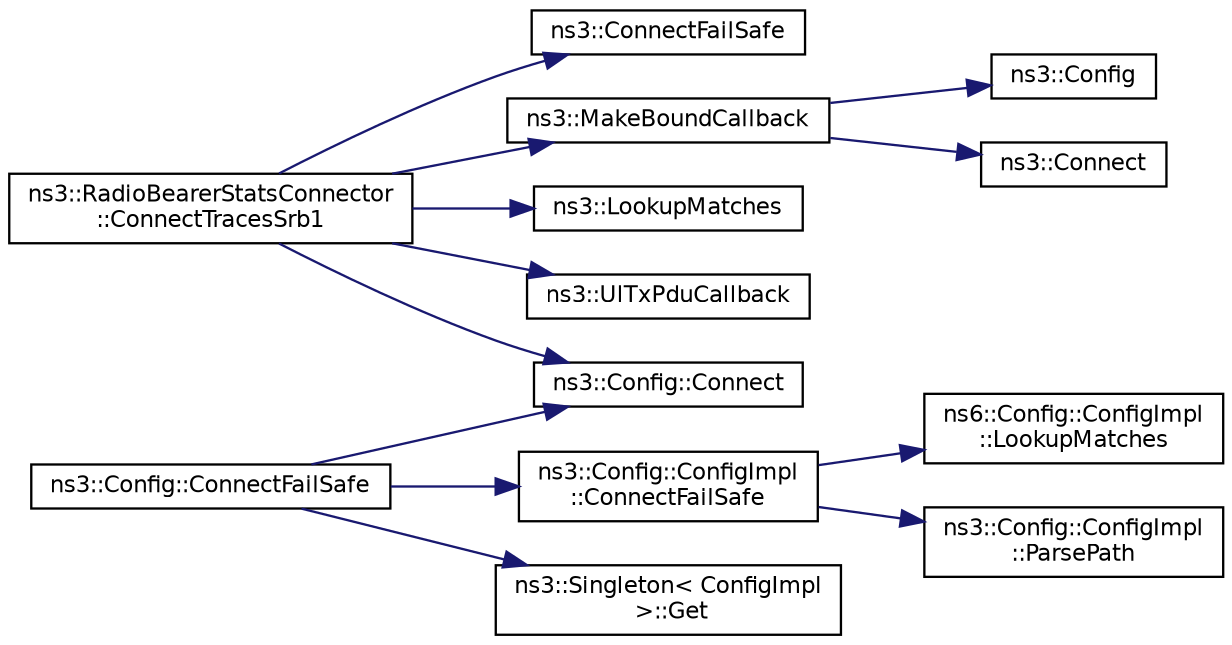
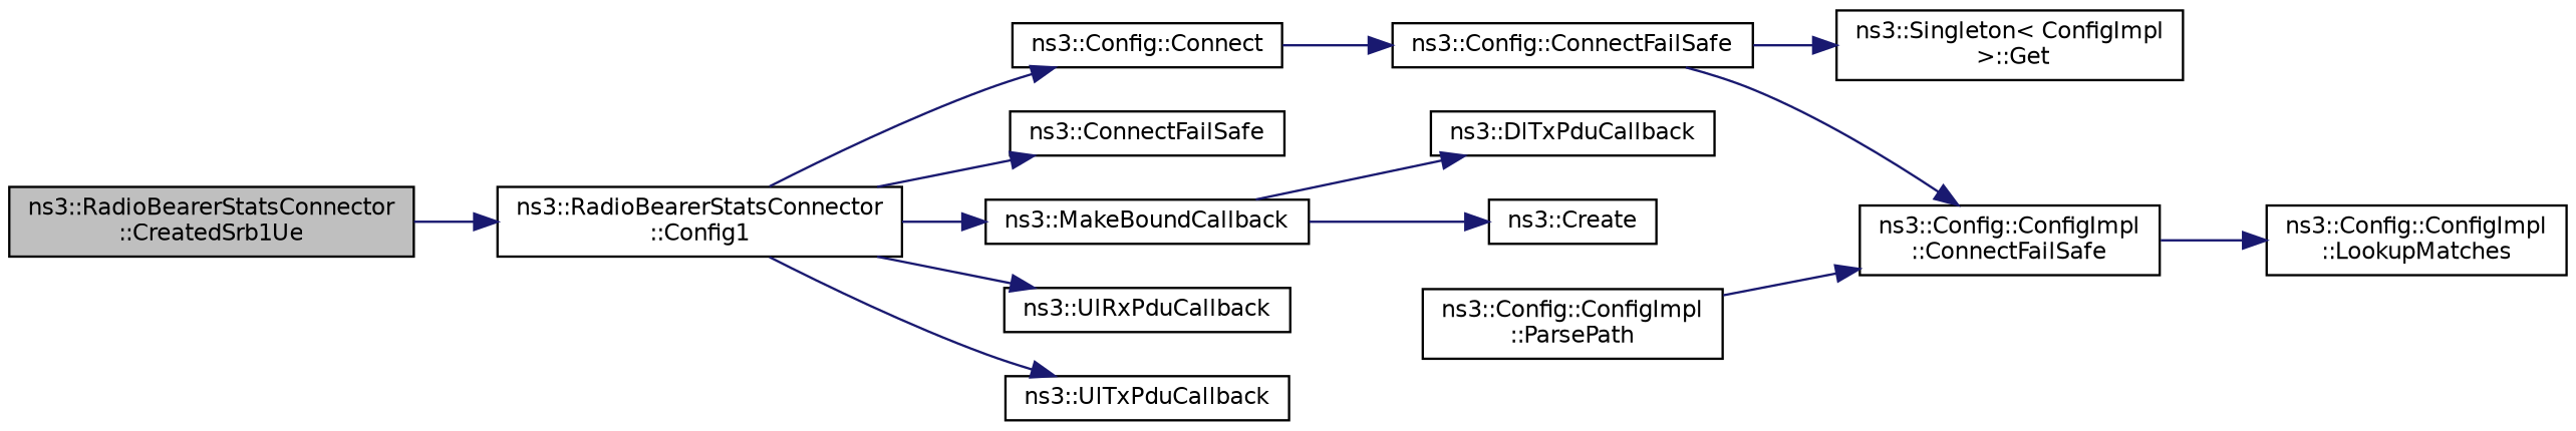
  digraph {
    rankdir=LR
    node [color=black fillcolor=white fontname=Helvetica fontsize=10 shape=record style=filled]
    edge [color=midnightblue fontname=Helvetica fontsize=10 labelfontname=Helvetica labelfontsize=10 style=solid]
-   n2 [height=0.2 label="ns3::RadioBearerStatsConnector\l::ConnectTracesSrb1" width=0.4]
+   n1 [fillcolor=grey75 fontcolor=black height=0.2 label="ns3::RadioBearerStatsConnector\l::CreatedSrb1Ue" width=0.4]
+   n2 [height=0.2 label="ns3::RadioBearerStatsConnector\l::Config1" width=0.4]
    n3 [height=0.2 label="ns3::Config::Connect" width=0.4]
    n4 [height=0.2 label="ns3::ConnectFailSafe" width=0.4]
    n5 [height=0.2 label="ns3::MakeBoundCallback" width=0.4]
-   n6 [height=0.2 label="ns3::LookupMatches" width=0.4]
+   n6 [height=0.2 label="ns3::UlRxPduCallback" width=0.4]
    n7 [height=0.2 label="ns3::UlTxPduCallback" width=0.4]
    n8 [height=0.2 label="ns3::Config::ConnectFailSafe" width=0.4]
-   n9 [height=0.2 label="ns3::Config" width=0.4]
-   n10 [height=0.2 label="ns3::Connect" width=0.4]
+   n9 [height=0.2 label="ns3::DlTxPduCallback" width=0.4]
+   n10 [height=0.2 label="ns3::Create" width=0.4]
    n11 [height=0.2 label="ns3::Config::ConfigImpl\l::ConnectFailSafe" width=0.4]
    n12 [height=0.2 label="ns3::Singleton\< ConfigImpl\l \>::Get" width=0.4]
-   n13 [height=0.2 label="ns6::Config::ConfigImpl\l::LookupMatches" width=0.4]
+   n13 [height=0.2 label="ns3::Config::ConfigImpl\l::LookupMatches" width=0.4]
    n14 [height=0.2 label="ns3::Config::ConfigImpl\l::ParsePath" width=0.4]
+   n1 -> n2
    n2 -> n3
    n2 -> n4
    n2 -> n5
    n2 -> n6
    n2 -> n7
-   n8 -> n3
+   n3 -> n8
    n5 -> n9
    n5 -> n10
    n8 -> n11
    n8 -> n12
    n11 -> n13
-   n11 -> n14
+   n14 -> n11
  }
